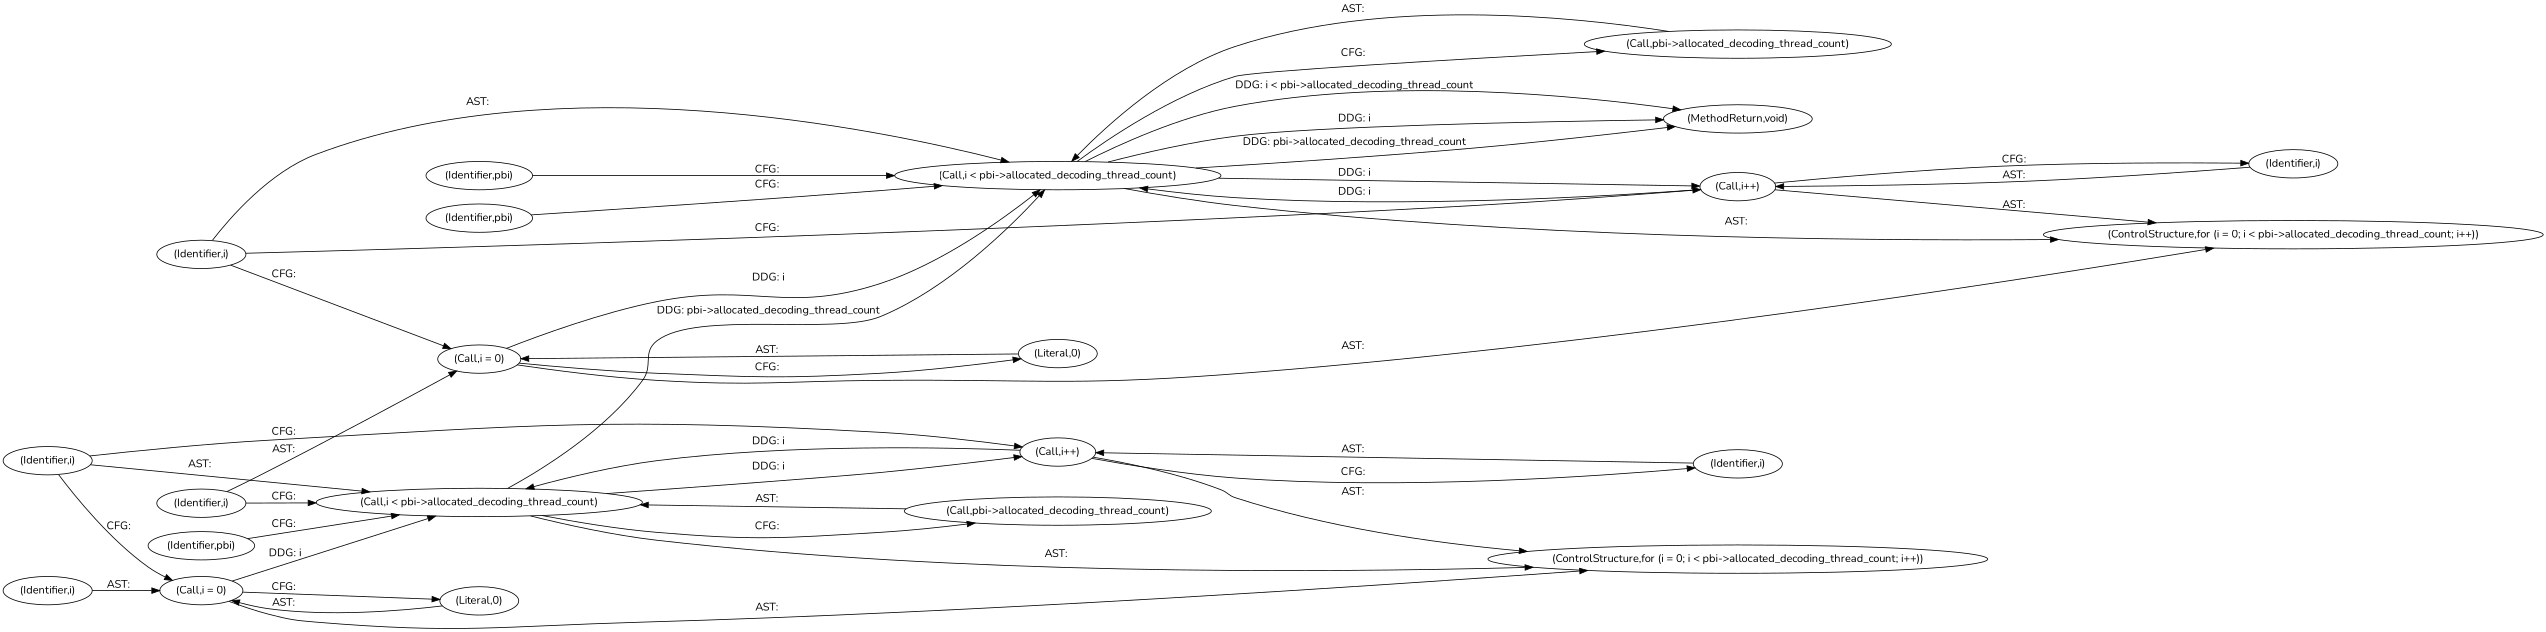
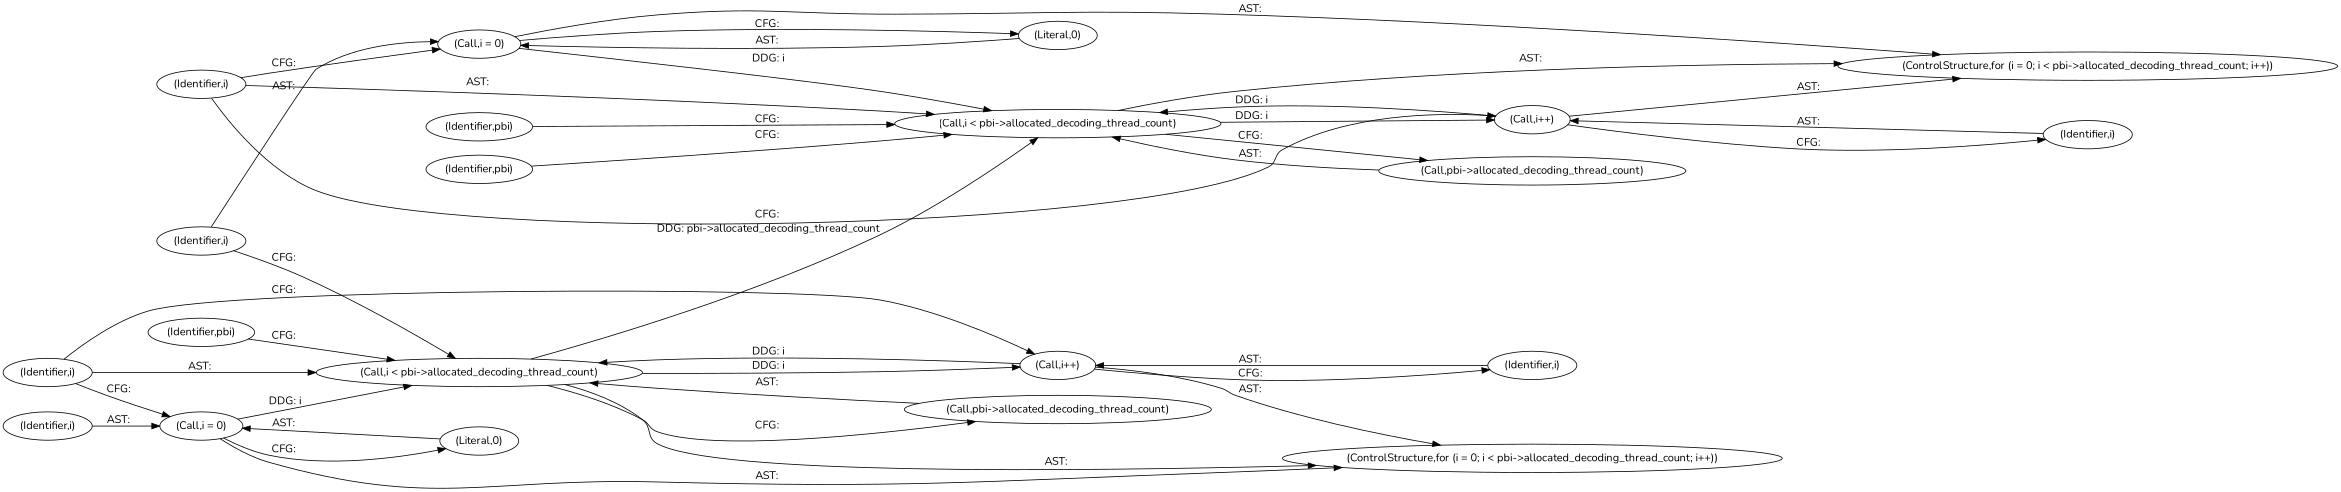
  digraph {
    rankdir=LR
    fontname=Nunito
    node [fontname=Nunito]
    edge [fontname=Nunito]
    n1 [label="(Call,i < pbi->allocated_decoding_thread_count)"]
    n2 [label="(Call,i++)"]
    n3 [label="(ControlStructure,for (i = 0; i < pbi->allocated_decoding_thread_count; i++))"]
-   n4 [label="(MethodReturn,void)"]
    n5 [label="(Call,pbi->allocated_decoding_thread_count)"]
    n6 [label="(Identifier,i)"]
    n7 [label="(Call,i = 0)"]
    n8 [label="(Literal,0)"]
    n9 [label="(Call,i < pbi->allocated_decoding_thread_count)"]
    n10 [label="(Call,i++)"]
    n11 [label="(Call,pbi->allocated_decoding_thread_count)"]
    n12 [label="(ControlStructure,for (i = 0; i < pbi->allocated_decoding_thread_count; i++))"]
    n13 [label="(Identifier,i)"]
    n14 [label="(Call,i = 0)"]
    n15 [label="(Literal,0)"]
    n16 [label="(Identifier,i)"]
    n17 [label="(Identifier,pbi)"]
    n18 [label="(Identifier,i)"]
    n19 [label="(Identifier,pbi)"]
    n20 [label="(Identifier,pbi)"]
    n21 [label="(Identifier,i)"]
    n22 [label="(Identifier,i)"]
    n1 -> n2 [label="DDG: i"]
    n1 -> n3 [label="AST: "]
-   n1 -> n4 [label="DDG: pbi->allocated_decoding_thread_count"]
-   n1 -> n4 [label="DDG: i < pbi->allocated_decoding_thread_count"]
-   n1 -> n4 [label="DDG: i"]
    n1 -> n5 [label="CFG: "]
    n2 -> n1 [label="DDG: i"]
    n2 -> n3 [label="AST: "]
    n2 -> n6 [label="CFG: "]
    n5 -> n1 [label="AST: "]
    n6 -> n2 [label="AST: "]
    n7 -> n1 [label="DDG: i"]
    n7 -> n3 [label="AST: "]
    n7 -> n8 [label="CFG: "]
    n8 -> n7 [label="AST: "]
    n9 -> n1 [label="DDG: pbi->allocated_decoding_thread_count"]
    n9 -> n10 [label="DDG: i"]
    n9 -> n11 [label="CFG: "]
    n9 -> n12 [label="AST: "]
    n10 -> n9 [label="DDG: i"]
    n10 -> n12 [label="AST: "]
    n10 -> n13 [label="CFG: "]
    n11 -> n9 [label="AST: "]
    n13 -> n10 [label="AST: "]
    n14 -> n9 [label="DDG: i"]
    n14 -> n12 [label="AST: "]
    n14 -> n15 [label="CFG: "]
    n15 -> n14 [label="AST: "]
    n16 -> n14 [label="AST: "]
    n17 -> n1 [label="CFG: "]
    n18 -> n1 [label="AST: "]
    n18 -> n2 [label="CFG: "]
    n18 -> n7 [label="CFG: "]
    n19 -> n9 [label="CFG: "]
    n20 -> n1 [label="CFG: "]
    n21 -> n9 [label="AST: "]
    n21 -> n10 [label="CFG: "]
    n21 -> n14 [label="CFG: "]
    n22 -> n7 [label="AST: "]
    n22 -> n9 [label="CFG: "]
  }
